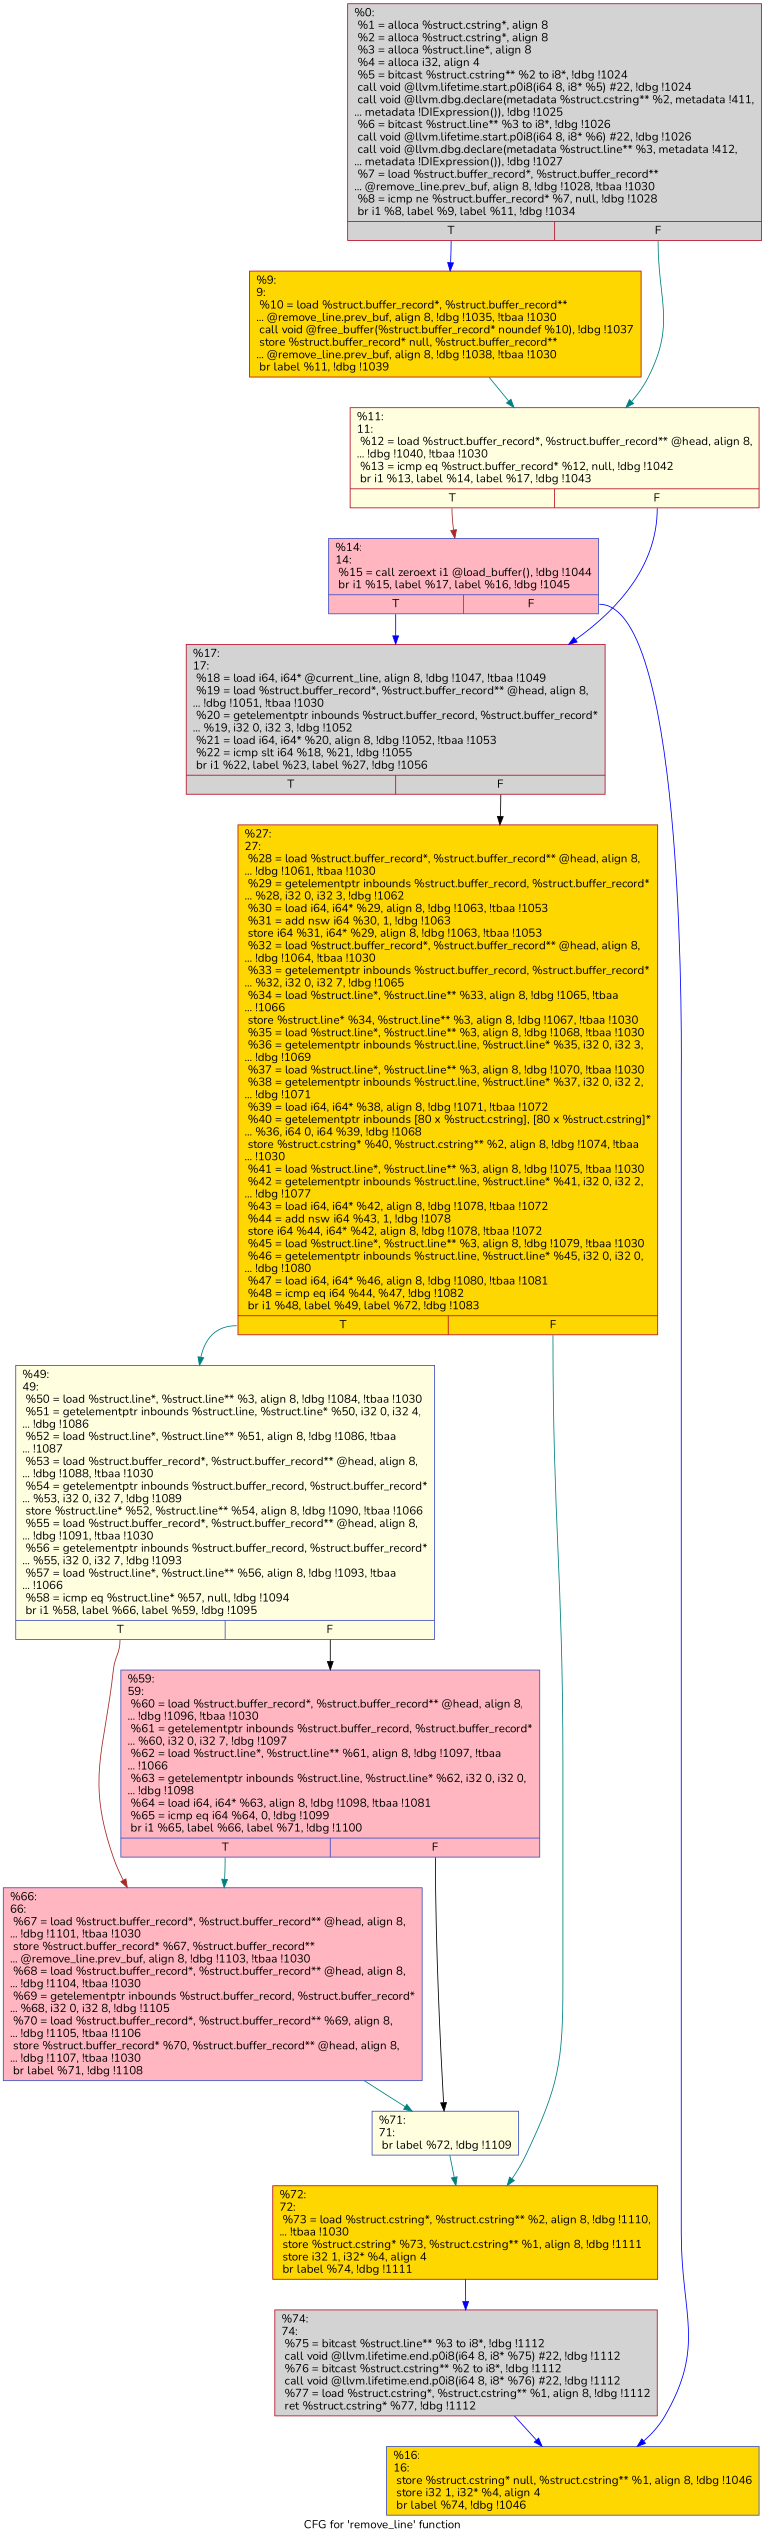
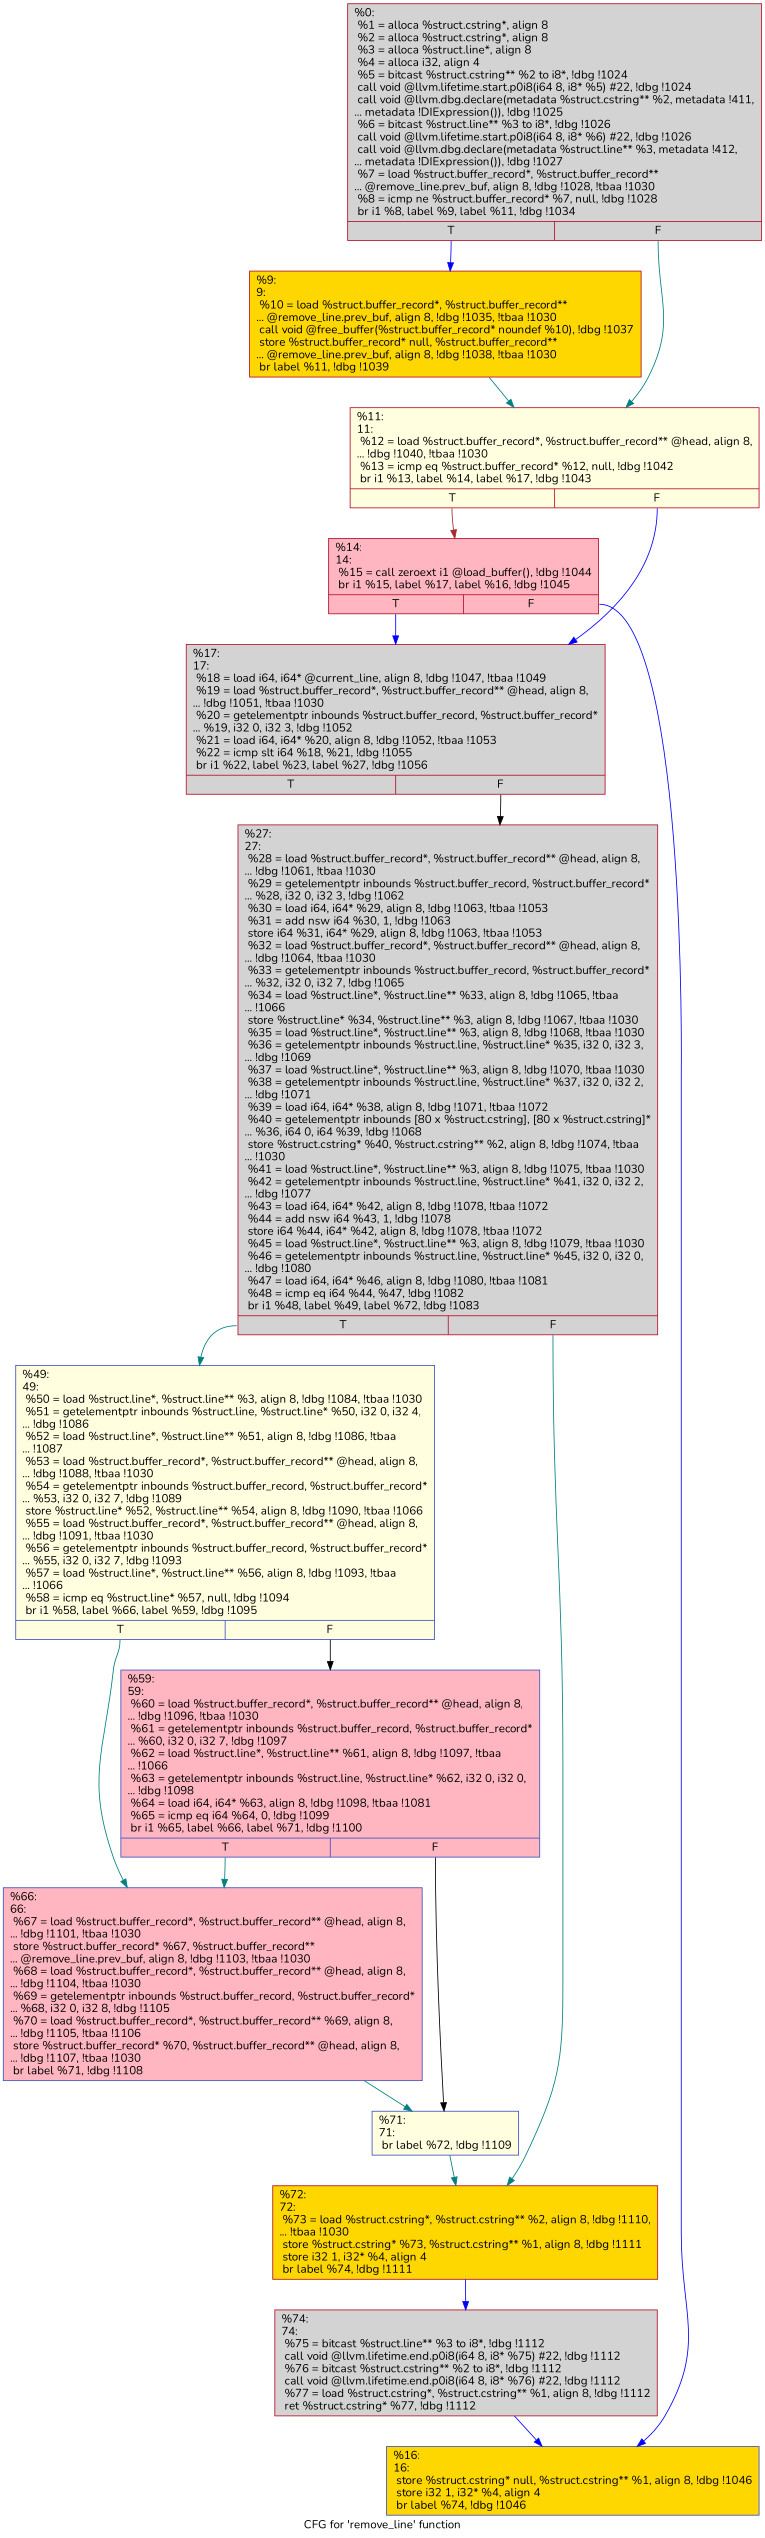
  digraph {
    fontname=Nunito
    label="CFG for 'remove_line' function"
    node [color="#b70d28ff" fillcolor=lightgrey fontname=Nunito shape=record style=filled]
    edge [color=teal fontname=Nunito tailport=s0]
    n1 [label="{%0:\l  %1 = alloca %struct.cstring*, align 8\l  %2 = alloca %struct.cstring*, align 8\l  %3 = alloca %struct.line*, align 8\l  %4 = alloca i32, align 4\l  %5 = bitcast %struct.cstring** %2 to i8*, !dbg !1024\l  call void @llvm.lifetime.start.p0i8(i64 8, i8* %5) #22, !dbg !1024\l  call void @llvm.dbg.declare(metadata %struct.cstring** %2, metadata !411,\l... metadata !DIExpression()), !dbg !1025\l  %6 = bitcast %struct.line** %3 to i8*, !dbg !1026\l  call void @llvm.lifetime.start.p0i8(i64 8, i8* %6) #22, !dbg !1026\l  call void @llvm.dbg.declare(metadata %struct.line** %3, metadata !412,\l... metadata !DIExpression()), !dbg !1027\l  %7 = load %struct.buffer_record*, %struct.buffer_record**\l... @remove_line.prev_buf, align 8, !dbg !1028, !tbaa !1030\l  %8 = icmp ne %struct.buffer_record* %7, null, !dbg !1028\l  br i1 %8, label %9, label %11, !dbg !1034\l|{<s0>T|<s1>F}}"]
    n2 [fillcolor=gold label="{%9:\l9:                                                \l  %10 = load %struct.buffer_record*, %struct.buffer_record**\l... @remove_line.prev_buf, align 8, !dbg !1035, !tbaa !1030\l  call void @free_buffer(%struct.buffer_record* noundef %10), !dbg !1037\l  store %struct.buffer_record* null, %struct.buffer_record**\l... @remove_line.prev_buf, align 8, !dbg !1038, !tbaa !1030\l  br label %11, !dbg !1039\l}"]
    n3 [fillcolor=lightyellow label="{%11:\l11:                                               \l  %12 = load %struct.buffer_record*, %struct.buffer_record** @head, align 8,\l... !dbg !1040, !tbaa !1030\l  %13 = icmp eq %struct.buffer_record* %12, null, !dbg !1042\l  br i1 %13, label %14, label %17, !dbg !1043\l|{<s0>T|<s1>F}}"]
-   n4 [color="#3d50c3ff" fillcolor=lightpink label="{%14:\l14:                                               \l  %15 = call zeroext i1 @load_buffer(), !dbg !1044\l  br i1 %15, label %17, label %16, !dbg !1045\l|{<s0>T|<s1>F}}"]
+   n4 [fillcolor=lightpink label="{%14:\l14:                                               \l  %15 = call zeroext i1 @load_buffer(), !dbg !1044\l  br i1 %15, label %17, label %16, !dbg !1045\l|{<s0>T|<s1>F}}"]
    n5 [label="{%17:\l17:                                               \l  %18 = load i64, i64* @current_line, align 8, !dbg !1047, !tbaa !1049\l  %19 = load %struct.buffer_record*, %struct.buffer_record** @head, align 8,\l... !dbg !1051, !tbaa !1030\l  %20 = getelementptr inbounds %struct.buffer_record, %struct.buffer_record*\l... %19, i32 0, i32 3, !dbg !1052\l  %21 = load i64, i64* %20, align 8, !dbg !1052, !tbaa !1053\l  %22 = icmp slt i64 %18, %21, !dbg !1055\l  br i1 %22, label %23, label %27, !dbg !1056\l|{<s0>T|<s1>F}}"]
    n6 [color="#3d50c3ff" fillcolor=gold label="{%16:\l16:                                               \l  store %struct.cstring* null, %struct.cstring** %1, align 8, !dbg !1046\l  store i32 1, i32* %4, align 4\l  br label %74, !dbg !1046\l}"]
-   n7 [fillcolor=gold label="{%27:\l27:                                               \l  %28 = load %struct.buffer_record*, %struct.buffer_record** @head, align 8,\l... !dbg !1061, !tbaa !1030\l  %29 = getelementptr inbounds %struct.buffer_record, %struct.buffer_record*\l... %28, i32 0, i32 3, !dbg !1062\l  %30 = load i64, i64* %29, align 8, !dbg !1063, !tbaa !1053\l  %31 = add nsw i64 %30, 1, !dbg !1063\l  store i64 %31, i64* %29, align 8, !dbg !1063, !tbaa !1053\l  %32 = load %struct.buffer_record*, %struct.buffer_record** @head, align 8,\l... !dbg !1064, !tbaa !1030\l  %33 = getelementptr inbounds %struct.buffer_record, %struct.buffer_record*\l... %32, i32 0, i32 7, !dbg !1065\l  %34 = load %struct.line*, %struct.line** %33, align 8, !dbg !1065, !tbaa\l... !1066\l  store %struct.line* %34, %struct.line** %3, align 8, !dbg !1067, !tbaa !1030\l  %35 = load %struct.line*, %struct.line** %3, align 8, !dbg !1068, !tbaa !1030\l  %36 = getelementptr inbounds %struct.line, %struct.line* %35, i32 0, i32 3,\l... !dbg !1069\l  %37 = load %struct.line*, %struct.line** %3, align 8, !dbg !1070, !tbaa !1030\l  %38 = getelementptr inbounds %struct.line, %struct.line* %37, i32 0, i32 2,\l... !dbg !1071\l  %39 = load i64, i64* %38, align 8, !dbg !1071, !tbaa !1072\l  %40 = getelementptr inbounds [80 x %struct.cstring], [80 x %struct.cstring]*\l... %36, i64 0, i64 %39, !dbg !1068\l  store %struct.cstring* %40, %struct.cstring** %2, align 8, !dbg !1074, !tbaa\l... !1030\l  %41 = load %struct.line*, %struct.line** %3, align 8, !dbg !1075, !tbaa !1030\l  %42 = getelementptr inbounds %struct.line, %struct.line* %41, i32 0, i32 2,\l... !dbg !1077\l  %43 = load i64, i64* %42, align 8, !dbg !1078, !tbaa !1072\l  %44 = add nsw i64 %43, 1, !dbg !1078\l  store i64 %44, i64* %42, align 8, !dbg !1078, !tbaa !1072\l  %45 = load %struct.line*, %struct.line** %3, align 8, !dbg !1079, !tbaa !1030\l  %46 = getelementptr inbounds %struct.line, %struct.line* %45, i32 0, i32 0,\l... !dbg !1080\l  %47 = load i64, i64* %46, align 8, !dbg !1080, !tbaa !1081\l  %48 = icmp eq i64 %44, %47, !dbg !1082\l  br i1 %48, label %49, label %72, !dbg !1083\l|{<s0>T|<s1>F}}"]
+   n7 [label="{%27:\l27:                                               \l  %28 = load %struct.buffer_record*, %struct.buffer_record** @head, align 8,\l... !dbg !1061, !tbaa !1030\l  %29 = getelementptr inbounds %struct.buffer_record, %struct.buffer_record*\l... %28, i32 0, i32 3, !dbg !1062\l  %30 = load i64, i64* %29, align 8, !dbg !1063, !tbaa !1053\l  %31 = add nsw i64 %30, 1, !dbg !1063\l  store i64 %31, i64* %29, align 8, !dbg !1063, !tbaa !1053\l  %32 = load %struct.buffer_record*, %struct.buffer_record** @head, align 8,\l... !dbg !1064, !tbaa !1030\l  %33 = getelementptr inbounds %struct.buffer_record, %struct.buffer_record*\l... %32, i32 0, i32 7, !dbg !1065\l  %34 = load %struct.line*, %struct.line** %33, align 8, !dbg !1065, !tbaa\l... !1066\l  store %struct.line* %34, %struct.line** %3, align 8, !dbg !1067, !tbaa !1030\l  %35 = load %struct.line*, %struct.line** %3, align 8, !dbg !1068, !tbaa !1030\l  %36 = getelementptr inbounds %struct.line, %struct.line* %35, i32 0, i32 3,\l... !dbg !1069\l  %37 = load %struct.line*, %struct.line** %3, align 8, !dbg !1070, !tbaa !1030\l  %38 = getelementptr inbounds %struct.line, %struct.line* %37, i32 0, i32 2,\l... !dbg !1071\l  %39 = load i64, i64* %38, align 8, !dbg !1071, !tbaa !1072\l  %40 = getelementptr inbounds [80 x %struct.cstring], [80 x %struct.cstring]*\l... %36, i64 0, i64 %39, !dbg !1068\l  store %struct.cstring* %40, %struct.cstring** %2, align 8, !dbg !1074, !tbaa\l... !1030\l  %41 = load %struct.line*, %struct.line** %3, align 8, !dbg !1075, !tbaa !1030\l  %42 = getelementptr inbounds %struct.line, %struct.line* %41, i32 0, i32 2,\l... !dbg !1077\l  %43 = load i64, i64* %42, align 8, !dbg !1078, !tbaa !1072\l  %44 = add nsw i64 %43, 1, !dbg !1078\l  store i64 %44, i64* %42, align 8, !dbg !1078, !tbaa !1072\l  %45 = load %struct.line*, %struct.line** %3, align 8, !dbg !1079, !tbaa !1030\l  %46 = getelementptr inbounds %struct.line, %struct.line* %45, i32 0, i32 0,\l... !dbg !1080\l  %47 = load i64, i64* %46, align 8, !dbg !1080, !tbaa !1081\l  %48 = icmp eq i64 %44, %47, !dbg !1082\l  br i1 %48, label %49, label %72, !dbg !1083\l|{<s0>T|<s1>F}}"]
    n8 [color="#3d50c3ff" fillcolor=lightyellow label="{%49:\l49:                                               \l  %50 = load %struct.line*, %struct.line** %3, align 8, !dbg !1084, !tbaa !1030\l  %51 = getelementptr inbounds %struct.line, %struct.line* %50, i32 0, i32 4,\l... !dbg !1086\l  %52 = load %struct.line*, %struct.line** %51, align 8, !dbg !1086, !tbaa\l... !1087\l  %53 = load %struct.buffer_record*, %struct.buffer_record** @head, align 8,\l... !dbg !1088, !tbaa !1030\l  %54 = getelementptr inbounds %struct.buffer_record, %struct.buffer_record*\l... %53, i32 0, i32 7, !dbg !1089\l  store %struct.line* %52, %struct.line** %54, align 8, !dbg !1090, !tbaa !1066\l  %55 = load %struct.buffer_record*, %struct.buffer_record** @head, align 8,\l... !dbg !1091, !tbaa !1030\l  %56 = getelementptr inbounds %struct.buffer_record, %struct.buffer_record*\l... %55, i32 0, i32 7, !dbg !1093\l  %57 = load %struct.line*, %struct.line** %56, align 8, !dbg !1093, !tbaa\l... !1066\l  %58 = icmp eq %struct.line* %57, null, !dbg !1094\l  br i1 %58, label %66, label %59, !dbg !1095\l|{<s0>T|<s1>F}}"]
    n9 [fillcolor=gold label="{%72:\l72:                                               \l  %73 = load %struct.cstring*, %struct.cstring** %2, align 8, !dbg !1110,\l... !tbaa !1030\l  store %struct.cstring* %73, %struct.cstring** %1, align 8, !dbg !1111\l  store i32 1, i32* %4, align 4\l  br label %74, !dbg !1111\l}"]
    n10 [label="{%74:\l74:                                               \l  %75 = bitcast %struct.line** %3 to i8*, !dbg !1112\l  call void @llvm.lifetime.end.p0i8(i64 8, i8* %75) #22, !dbg !1112\l  %76 = bitcast %struct.cstring** %2 to i8*, !dbg !1112\l  call void @llvm.lifetime.end.p0i8(i64 8, i8* %76) #22, !dbg !1112\l  %77 = load %struct.cstring*, %struct.cstring** %1, align 8, !dbg !1112\l  ret %struct.cstring* %77, !dbg !1112\l}"]
    n11 [color="#3d50c3ff" fillcolor=lightpink label="{%66:\l66:                                               \l  %67 = load %struct.buffer_record*, %struct.buffer_record** @head, align 8,\l... !dbg !1101, !tbaa !1030\l  store %struct.buffer_record* %67, %struct.buffer_record**\l... @remove_line.prev_buf, align 8, !dbg !1103, !tbaa !1030\l  %68 = load %struct.buffer_record*, %struct.buffer_record** @head, align 8,\l... !dbg !1104, !tbaa !1030\l  %69 = getelementptr inbounds %struct.buffer_record, %struct.buffer_record*\l... %68, i32 0, i32 8, !dbg !1105\l  %70 = load %struct.buffer_record*, %struct.buffer_record** %69, align 8,\l... !dbg !1105, !tbaa !1106\l  store %struct.buffer_record* %70, %struct.buffer_record** @head, align 8,\l... !dbg !1107, !tbaa !1030\l  br label %71, !dbg !1108\l}"]
    n12 [color="#3d50c3ff" fillcolor=lightpink label="{%59:\l59:                                               \l  %60 = load %struct.buffer_record*, %struct.buffer_record** @head, align 8,\l... !dbg !1096, !tbaa !1030\l  %61 = getelementptr inbounds %struct.buffer_record, %struct.buffer_record*\l... %60, i32 0, i32 7, !dbg !1097\l  %62 = load %struct.line*, %struct.line** %61, align 8, !dbg !1097, !tbaa\l... !1066\l  %63 = getelementptr inbounds %struct.line, %struct.line* %62, i32 0, i32 0,\l... !dbg !1098\l  %64 = load i64, i64* %63, align 8, !dbg !1098, !tbaa !1081\l  %65 = icmp eq i64 %64, 0, !dbg !1099\l  br i1 %65, label %66, label %71, !dbg !1100\l|{<s0>T|<s1>F}}"]
    n13 [color="#3d50c3ff" fillcolor=lightyellow label="{%71:\l71:                                               \l  br label %72, !dbg !1109\l}"]
    n1 -> n2 [color=blue]
    n1 -> n3 [tailport=s1]
    n2 -> n3
    n3 -> n4 [color=brown]
    n3 -> n5 [color=blue tailport=s1]
    n4 -> n5 [color=blue]
    n4 -> n6 [color=blue tailport=s1]
    n5 -> n7 [color=black tailport=s1]
    n7 -> n8
    n7 -> n9 [tailport=s1]
-   n8 -> n11 [color=brown]
+   n8 -> n11
    n8 -> n12 [color=black tailport=s1]
    n9 -> n10 [color=blue]
    n10 -> n6 [color=blue]
    n11 -> n13
    n12 -> n11
    n12 -> n13 [color=black tailport=s1]
    n13 -> n9
  }
